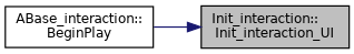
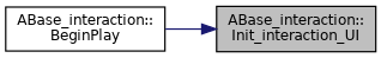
  digraph {
    rankdir=RL
    node [color=black fontname=Helvetica fontsize=10 shape=record style=filled]
-   n1 [fillcolor=grey75 fontcolor=black height=0.2 label="Init_interaction::\lInit_interaction_UI" width=0.4]
+   n1 [fillcolor=grey75 fontcolor=black height=0.2 label="ABase_interaction::\lInit_interaction_UI" width=0.4]
    n2 [fillcolor=white height=0.2 label="ABase_interaction::\lBeginPlay" width=0.4]
    n1 -> n2 [color=midnightblue dir=back fontname=Helvetica fontsize=10 labelfontname=Helvetica labelfontsize=10 style=solid]
  }
